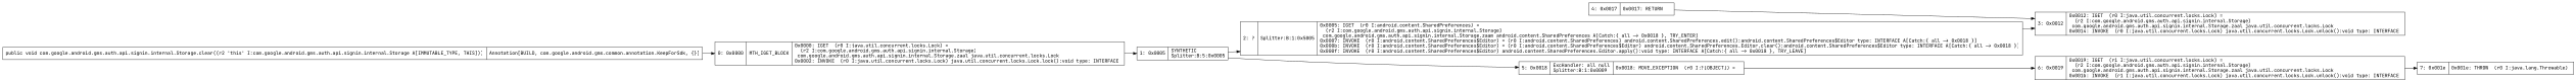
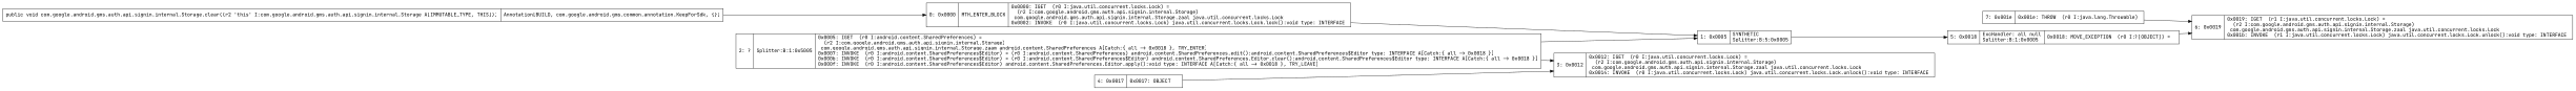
  digraph {
    fontname="JetBrains Mono"
    rankdir=LR
    node [fontname="JetBrains Mono" shape=record]
    edge [fontname="JetBrains Mono"]
-   n1 [label="{0\:\ 0x0000|MTH_IGET_BLOCK\l|0x0000: IGET  (r0 I:java.util.concurrent.locks.Lock) = \l  (r2 I:com.google.android.gms.auth.api.signin.internal.Storage)\l com.google.android.gms.auth.api.signin.internal.Storage.zaal java.util.concurrent.locks.Lock \l0x0002: INVOKE  (r0 I:java.util.concurrent.locks.Lock) java.util.concurrent.locks.Lock.lock():void type: INTERFACE \l}"]
+   n1 [label="{0\:\ 0x0000|MTH_ENTER_BLOCK\l|0x0000: IGET  (r0 I:java.util.concurrent.locks.Lock) = \l  (r2 I:com.google.android.gms.auth.api.signin.internal.Storage)\l com.google.android.gms.auth.api.signin.internal.Storage.zaal java.util.concurrent.locks.Lock \l0x0002: INVOKE  (r0 I:java.util.concurrent.locks.Lock) java.util.concurrent.locks.Lock.lock():void type: INTERFACE \l}"]
    n2 [label="{1\:\ 0x0005|SYNTHETIC\lSplitter:B:5:0x0005\l}"]
    n3 [label="{2\:\ ?|Splitter:B:1:0x5005\l|0x0005: IGET  (r0 I:android.content.SharedPreferences) = \l  (r2 I:com.google.android.gms.auth.api.signin.internal.Storage)\l com.google.android.gms.auth.api.signin.internal.Storage.zaam android.content.SharedPreferences A[Catch:\{ all \-\> 0x0018 \}, TRY_ENTER]\l0x0007: INVOKE  (r0 I:android.content.SharedPreferences$Editor) = (r0 I:android.content.SharedPreferences) android.content.SharedPreferences.edit():android.content.SharedPreferences$Editor type: INTERFACE A[Catch:\{ all \-\> 0x0018 \}]\l0x000b: INVOKE  (r0 I:android.content.SharedPreferences$Editor) = (r0 I:android.content.SharedPreferences$Editor) android.content.SharedPreferences.Editor.clear():android.content.SharedPreferences$Editor type: INTERFACE A[Catch:\{ all \-\> 0x0018 \}]\l0x000f: INVOKE  (r0 I:android.content.SharedPreferences$Editor) android.content.SharedPreferences.Editor.apply():void type: INTERFACE A[Catch:\{ all \-\> 0x0018 \}, TRY_LEAVE]\l}"]
-   n4 [label="{5\:\ 0x0018|ExcHandler: all null\lSplitter:B:1:0x0009\l|0x0018: MOVE_EXCEPTION  (r0 I:?[OBJECT]) =  \l}"]
+   n4 [label="{5\:\ 0x0018|ExcHandler: all null\lSplitter:B:1:0x0005\l|0x0018: MOVE_EXCEPTION  (r0 I:?[OBJECT]) =  \l}"]
    n5 [label="{3\:\ 0x0012|0x0012: IGET  (r0 I:java.util.concurrent.locks.Lock) = \l  (r2 I:com.google.android.gms.auth.api.signin.internal.Storage)\l com.google.android.gms.auth.api.signin.internal.Storage.zaal java.util.concurrent.locks.Lock \l0x0014: INVOKE  (r0 I:java.util.concurrent.locks.Lock) java.util.concurrent.locks.Lock.unlock():void type: INTERFACE \l}"]
    n6 [label="{6\:\ 0x0019|0x0019: IGET  (r1 I:java.util.concurrent.locks.Lock) = \l  (r2 I:com.google.android.gms.auth.api.signin.internal.Storage)\l com.google.android.gms.auth.api.signin.internal.Storage.zaal java.util.concurrent.locks.Lock \l0x001b: INVOKE  (r1 I:java.util.concurrent.locks.Lock) java.util.concurrent.locks.Lock.unlock():void type: INTERFACE \l}"]
-   n7 [label="{4\:\ 0x0017|0x0017: RETURN   \l}"]
+   n7 [label="{4\:\ 0x0017|0x0017: OBJECT   \l}"]
    n8 [label="{7\:\ 0x001e|0x001e: THROW  (r0 I:java.lang.Throwable) \l}"]
    n9 [label="{public void com.google.android.gms.auth.api.signin.internal.Storage.clear((r2 'this' I:com.google.android.gms.auth.api.signin.internal.Storage A[IMMUTABLE_TYPE, THIS]))  | Annotation[BUILD, com.google.android.gms.common.annotation.KeepForSdk, \{\}]\l}"]
    n1 -> n2
-   n2 -> n3
+   n3 -> n2
    n2 -> n4
    n3 -> n5
    n4 -> n6
-   n6 -> n8
+   n8 -> n6
    n7 -> n5
    n9 -> n1
  }
